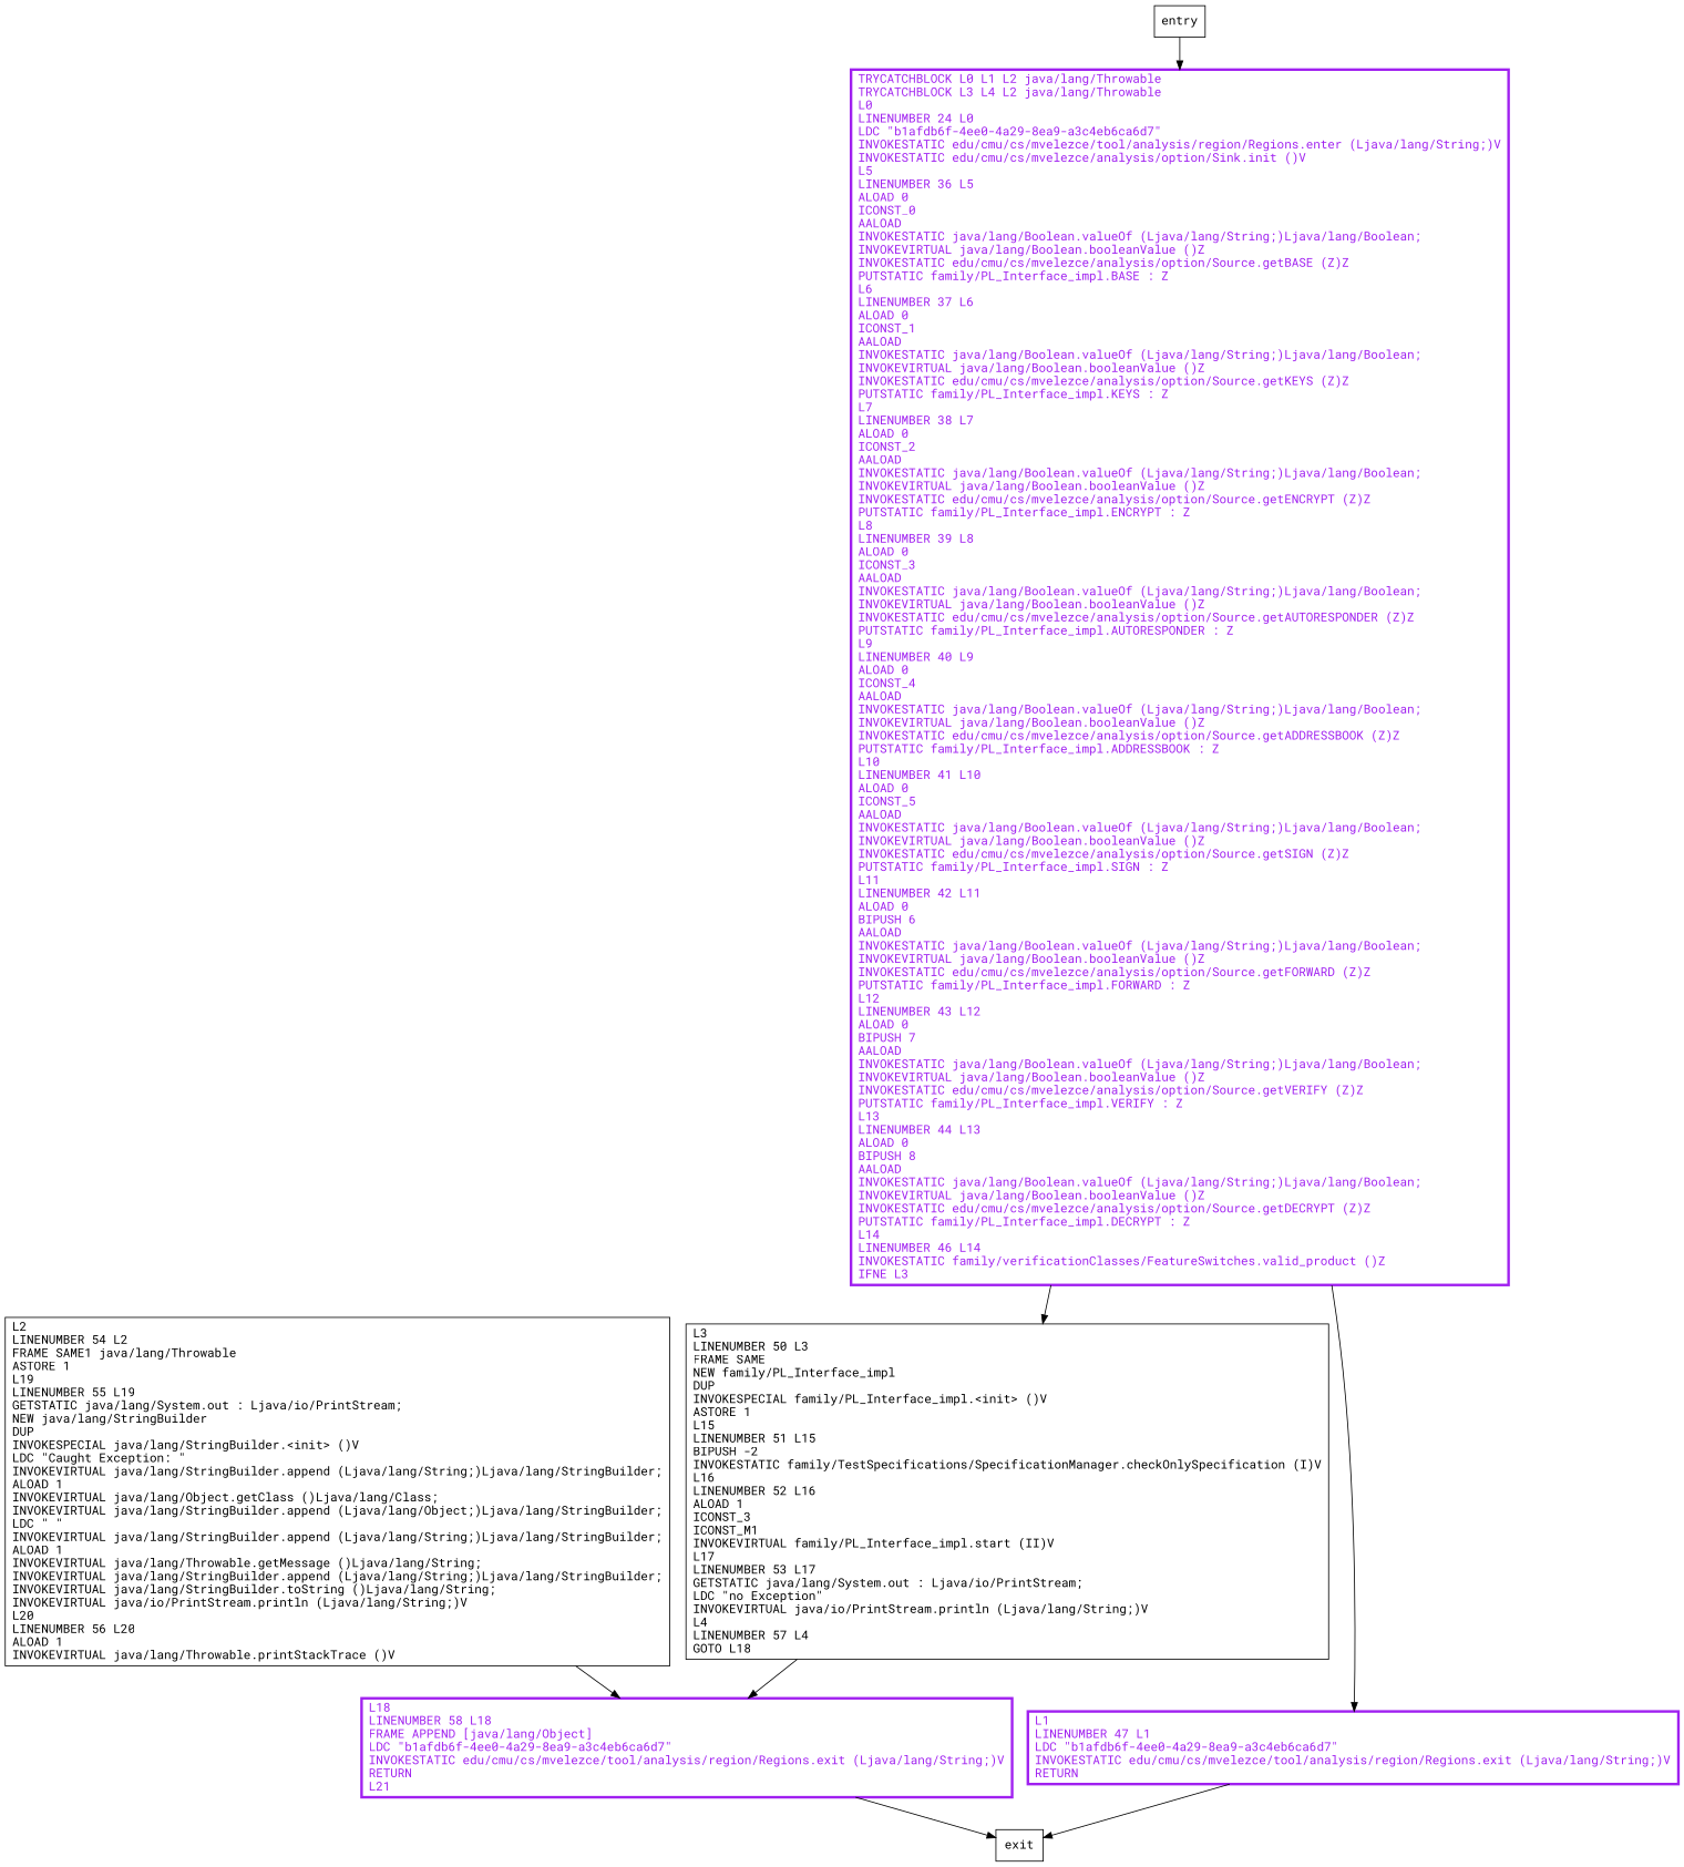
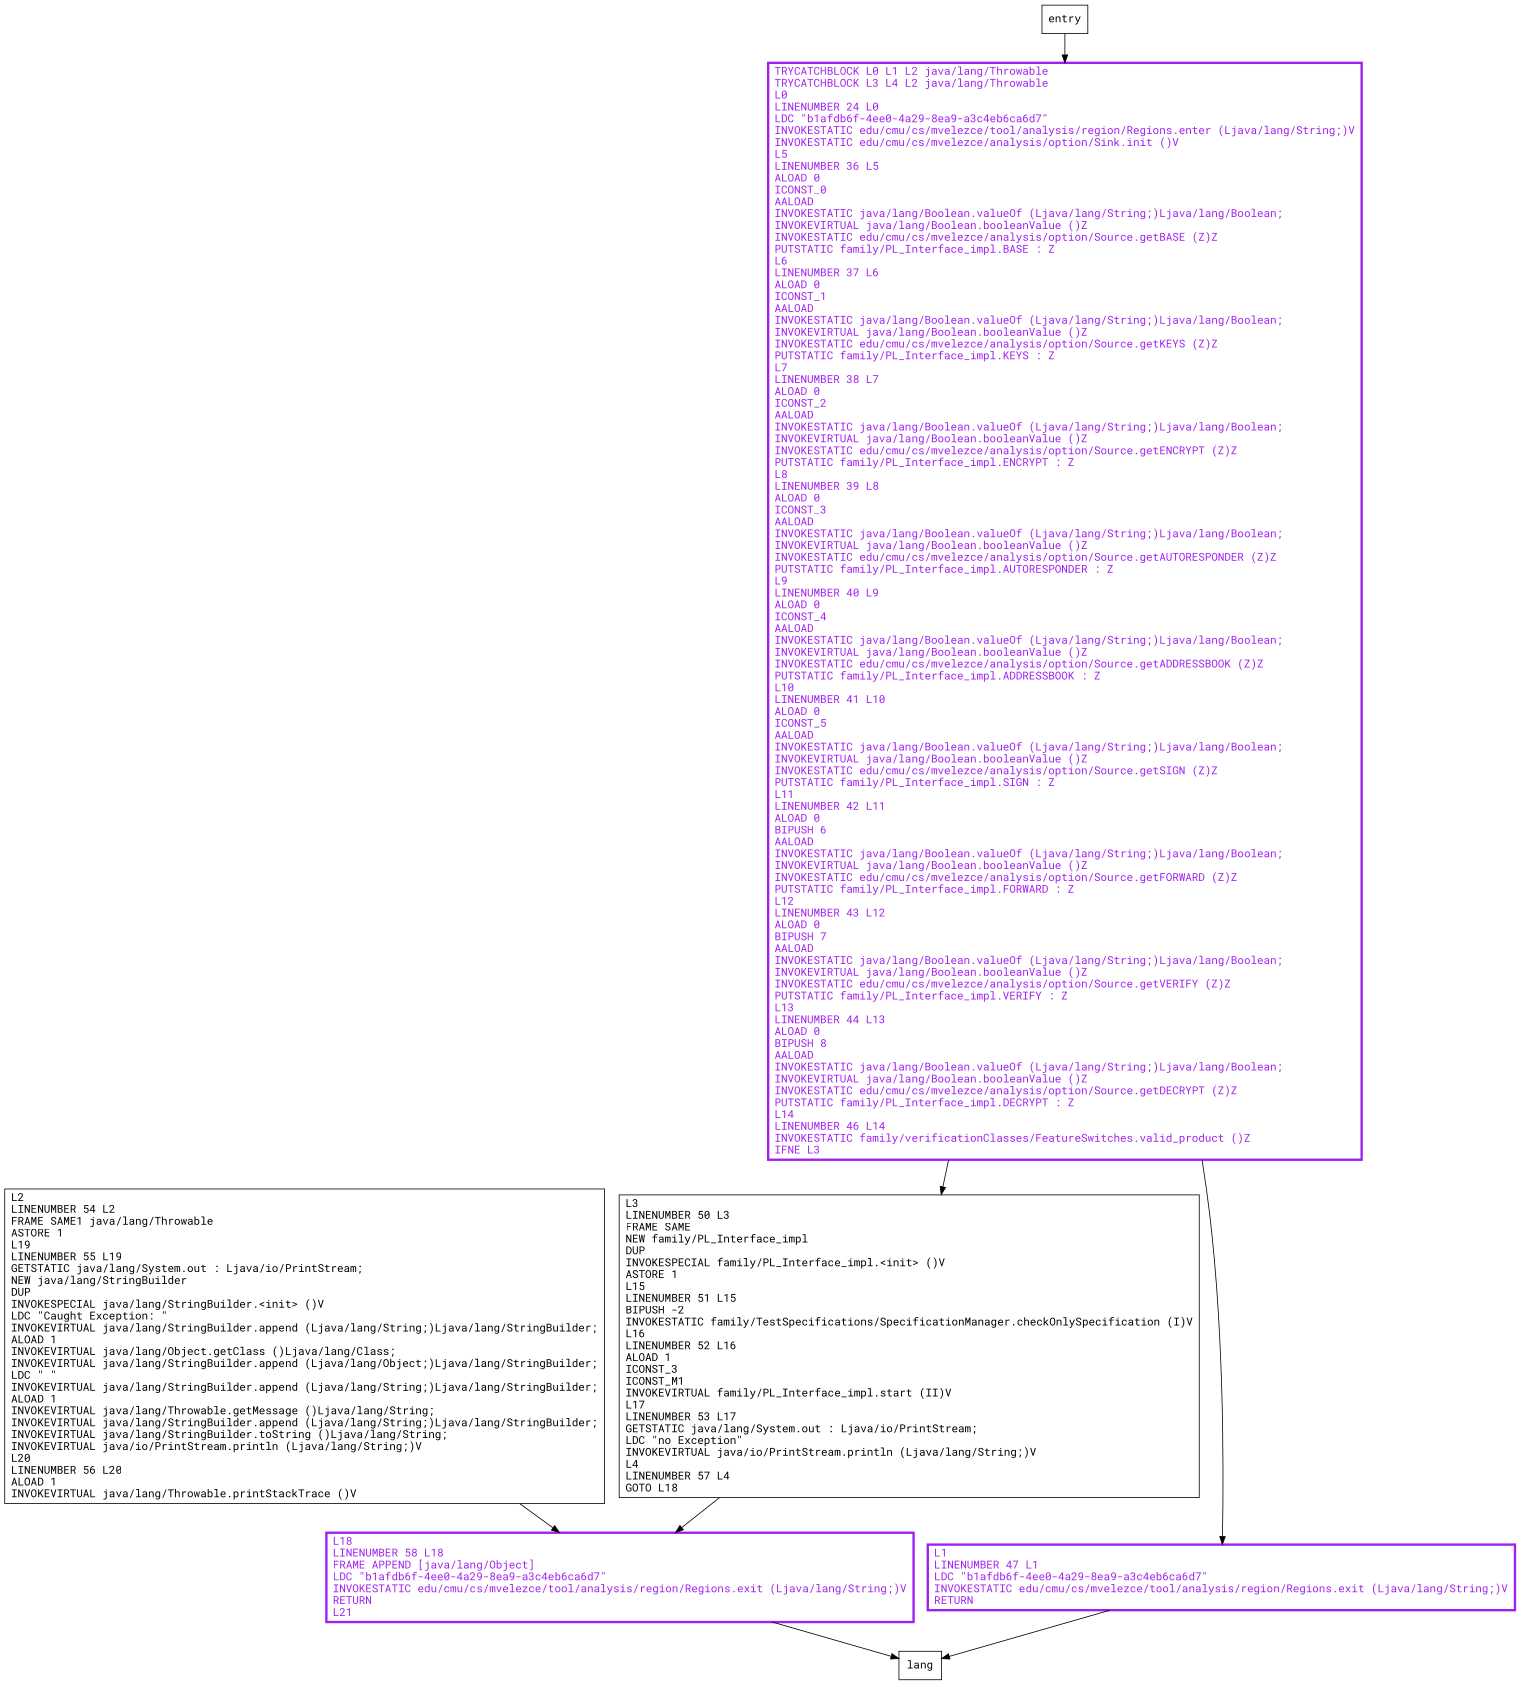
  digraph {
    fontname="Roboto Mono"
    node [shape=record fontname="Roboto Mono"]
    edge [fontname="Roboto Mono"]
    n1 [color=purple fontcolor=purple label="TRYCATCHBLOCK L0 L1 L2 java/lang/Throwable\lTRYCATCHBLOCK L3 L4 L2 java/lang/Throwable\lL0\lLINENUMBER 24 L0\lLDC \"b1afdb6f-4ee0-4a29-8ea9-a3c4eb6ca6d7\"\lINVOKESTATIC edu/cmu/cs/mvelezce/tool/analysis/region/Regions.enter (Ljava/lang/String;)V\lINVOKESTATIC edu/cmu/cs/mvelezce/analysis/option/Sink.init ()V\lL5\lLINENUMBER 36 L5\lALOAD 0\lICONST_0\lAALOAD\lINVOKESTATIC java/lang/Boolean.valueOf (Ljava/lang/String;)Ljava/lang/Boolean;\lINVOKEVIRTUAL java/lang/Boolean.booleanValue ()Z\lINVOKESTATIC edu/cmu/cs/mvelezce/analysis/option/Source.getBASE (Z)Z\lPUTSTATIC family/PL_Interface_impl.BASE : Z\lL6\lLINENUMBER 37 L6\lALOAD 0\lICONST_1\lAALOAD\lINVOKESTATIC java/lang/Boolean.valueOf (Ljava/lang/String;)Ljava/lang/Boolean;\lINVOKEVIRTUAL java/lang/Boolean.booleanValue ()Z\lINVOKESTATIC edu/cmu/cs/mvelezce/analysis/option/Source.getKEYS (Z)Z\lPUTSTATIC family/PL_Interface_impl.KEYS : Z\lL7\lLINENUMBER 38 L7\lALOAD 0\lICONST_2\lAALOAD\lINVOKESTATIC java/lang/Boolean.valueOf (Ljava/lang/String;)Ljava/lang/Boolean;\lINVOKEVIRTUAL java/lang/Boolean.booleanValue ()Z\lINVOKESTATIC edu/cmu/cs/mvelezce/analysis/option/Source.getENCRYPT (Z)Z\lPUTSTATIC family/PL_Interface_impl.ENCRYPT : Z\lL8\lLINENUMBER 39 L8\lALOAD 0\lICONST_3\lAALOAD\lINVOKESTATIC java/lang/Boolean.valueOf (Ljava/lang/String;)Ljava/lang/Boolean;\lINVOKEVIRTUAL java/lang/Boolean.booleanValue ()Z\lINVOKESTATIC edu/cmu/cs/mvelezce/analysis/option/Source.getAUTORESPONDER (Z)Z\lPUTSTATIC family/PL_Interface_impl.AUTORESPONDER : Z\lL9\lLINENUMBER 40 L9\lALOAD 0\lICONST_4\lAALOAD\lINVOKESTATIC java/lang/Boolean.valueOf (Ljava/lang/String;)Ljava/lang/Boolean;\lINVOKEVIRTUAL java/lang/Boolean.booleanValue ()Z\lINVOKESTATIC edu/cmu/cs/mvelezce/analysis/option/Source.getADDRESSBOOK (Z)Z\lPUTSTATIC family/PL_Interface_impl.ADDRESSBOOK : Z\lL10\lLINENUMBER 41 L10\lALOAD 0\lICONST_5\lAALOAD\lINVOKESTATIC java/lang/Boolean.valueOf (Ljava/lang/String;)Ljava/lang/Boolean;\lINVOKEVIRTUAL java/lang/Boolean.booleanValue ()Z\lINVOKESTATIC edu/cmu/cs/mvelezce/analysis/option/Source.getSIGN (Z)Z\lPUTSTATIC family/PL_Interface_impl.SIGN : Z\lL11\lLINENUMBER 42 L11\lALOAD 0\lBIPUSH 6\lAALOAD\lINVOKESTATIC java/lang/Boolean.valueOf (Ljava/lang/String;)Ljava/lang/Boolean;\lINVOKEVIRTUAL java/lang/Boolean.booleanValue ()Z\lINVOKESTATIC edu/cmu/cs/mvelezce/analysis/option/Source.getFORWARD (Z)Z\lPUTSTATIC family/PL_Interface_impl.FORWARD : Z\lL12\lLINENUMBER 43 L12\lALOAD 0\lBIPUSH 7\lAALOAD\lINVOKESTATIC java/lang/Boolean.valueOf (Ljava/lang/String;)Ljava/lang/Boolean;\lINVOKEVIRTUAL java/lang/Boolean.booleanValue ()Z\lINVOKESTATIC edu/cmu/cs/mvelezce/analysis/option/Source.getVERIFY (Z)Z\lPUTSTATIC family/PL_Interface_impl.VERIFY : Z\lL13\lLINENUMBER 44 L13\lALOAD 0\lBIPUSH 8\lAALOAD\lINVOKESTATIC java/lang/Boolean.valueOf (Ljava/lang/String;)Ljava/lang/Boolean;\lINVOKEVIRTUAL java/lang/Boolean.booleanValue ()Z\lINVOKESTATIC edu/cmu/cs/mvelezce/analysis/option/Source.getDECRYPT (Z)Z\lPUTSTATIC family/PL_Interface_impl.DECRYPT : Z\lL14\lLINENUMBER 46 L14\lINVOKESTATIC family/verificationClasses/FeatureSwitches.valid_product ()Z\lIFNE L3\l" penwidth=3]
    n2 [color=purple fontcolor=purple label="L1\lLINENUMBER 47 L1\lLDC \"b1afdb6f-4ee0-4a29-8ea9-a3c4eb6ca6d7\"\lINVOKESTATIC edu/cmu/cs/mvelezce/tool/analysis/region/Regions.exit (Ljava/lang/String;)V\lRETURN\l" penwidth=3]
    n3 [label="L3\lLINENUMBER 50 L3\lFRAME SAME\lNEW family/PL_Interface_impl\lDUP\lINVOKESPECIAL family/PL_Interface_impl.\<init\> ()V\lASTORE 1\lL15\lLINENUMBER 51 L15\lBIPUSH -2\lINVOKESTATIC family/TestSpecifications/SpecificationManager.checkOnlySpecification (I)V\lL16\lLINENUMBER 52 L16\lALOAD 1\lICONST_3\lICONST_M1\lINVOKEVIRTUAL family/PL_Interface_impl.start (II)V\lL17\lLINENUMBER 53 L17\lGETSTATIC java/lang/System.out : Ljava/io/PrintStream;\lLDC \"no Exception\"\lINVOKEVIRTUAL java/io/PrintStream.println (Ljava/lang/String;)V\lL4\lLINENUMBER 57 L4\lGOTO L18\l"]
    n4 [color=purple fontcolor=purple label="L18\lLINENUMBER 58 L18\lFRAME APPEND [java/lang/Object]\lLDC \"b1afdb6f-4ee0-4a29-8ea9-a3c4eb6ca6d7\"\lINVOKESTATIC edu/cmu/cs/mvelezce/tool/analysis/region/Regions.exit (Ljava/lang/String;)V\lRETURN\lL21\l" penwidth=3]
-   exit
+   exit [label=lang]
    n6 [label="L2\lLINENUMBER 54 L2\lFRAME SAME1 java/lang/Throwable\lASTORE 1\lL19\lLINENUMBER 55 L19\lGETSTATIC java/lang/System.out : Ljava/io/PrintStream;\lNEW java/lang/StringBuilder\lDUP\lINVOKESPECIAL java/lang/StringBuilder.\<init\> ()V\lLDC \"Caught Exception: \"\lINVOKEVIRTUAL java/lang/StringBuilder.append (Ljava/lang/String;)Ljava/lang/StringBuilder;\lALOAD 1\lINVOKEVIRTUAL java/lang/Object.getClass ()Ljava/lang/Class;\lINVOKEVIRTUAL java/lang/StringBuilder.append (Ljava/lang/Object;)Ljava/lang/StringBuilder;\lLDC \" \"\lINVOKEVIRTUAL java/lang/StringBuilder.append (Ljava/lang/String;)Ljava/lang/StringBuilder;\lALOAD 1\lINVOKEVIRTUAL java/lang/Throwable.getMessage ()Ljava/lang/String;\lINVOKEVIRTUAL java/lang/StringBuilder.append (Ljava/lang/String;)Ljava/lang/StringBuilder;\lINVOKEVIRTUAL java/lang/StringBuilder.toString ()Ljava/lang/String;\lINVOKEVIRTUAL java/io/PrintStream.println (Ljava/lang/String;)V\lL20\lLINENUMBER 56 L20\lALOAD 1\lINVOKEVIRTUAL java/lang/Throwable.printStackTrace ()V\l"]
    entry
    n1 -> n2
    n1 -> n3
    n2 -> exit
    n3 -> n4
    n4 -> exit
    n6 -> n4
    entry -> n1
  }
